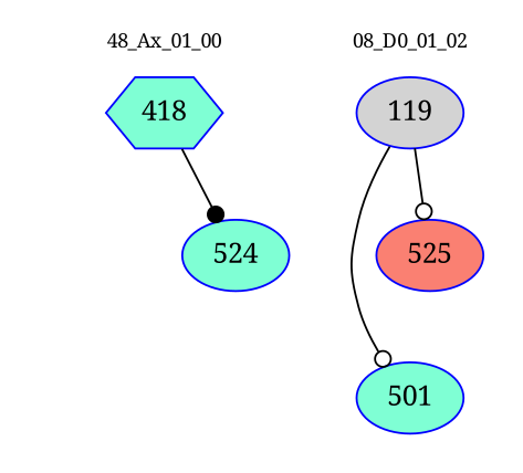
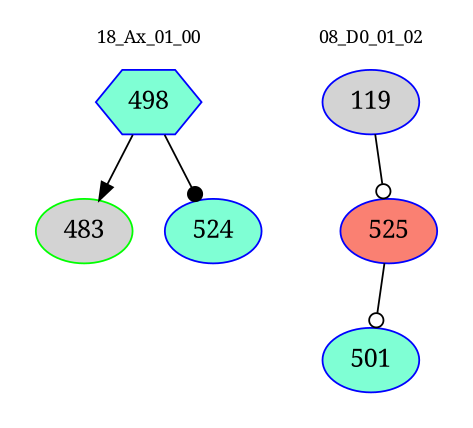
  digraph {
    fontname="Noto Serif"
    node [color=blue fillcolor=aquamarine fontname="Noto Serif" shape=ellipse style=filled]
    edge [arrowhead=odot color=black fontname="Noto Serif"]
-   n1 [label=418 shape=hexagon]
+   n1 [label=498 shape=hexagon]
+   n2 [color=green fillcolor=lightgrey label=483]
    n3 [label=524]
    n4 [fillcolor=lightgrey label=119]
    n5 [label=501]
    n6 [fillcolor=salmon label=525]
    subgraph cluster_1 {
      color=white
      fontsize=10
-     label="48_Ax_01_00"
+     label="18_Ax_01_00"
      n1
+     n2
      n3
    }
    subgraph cluster_2 {
      color=white
      fontsize=10
      label="08_D0_01_02"
      n4
      n5
      n6
    }
+   n1 -> n2 [arrowhead=normal]
    n1 -> n3 [arrowhead=dot]
-   n4 -> n5
+   n6 -> n5
    n4 -> n6
  }
